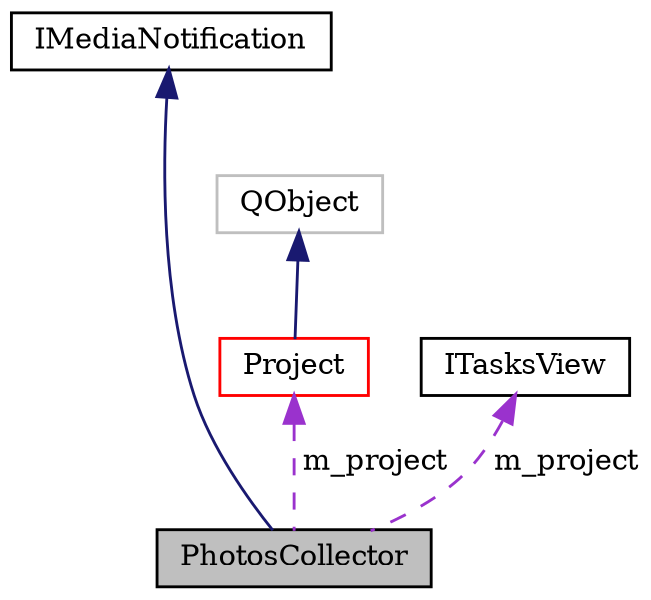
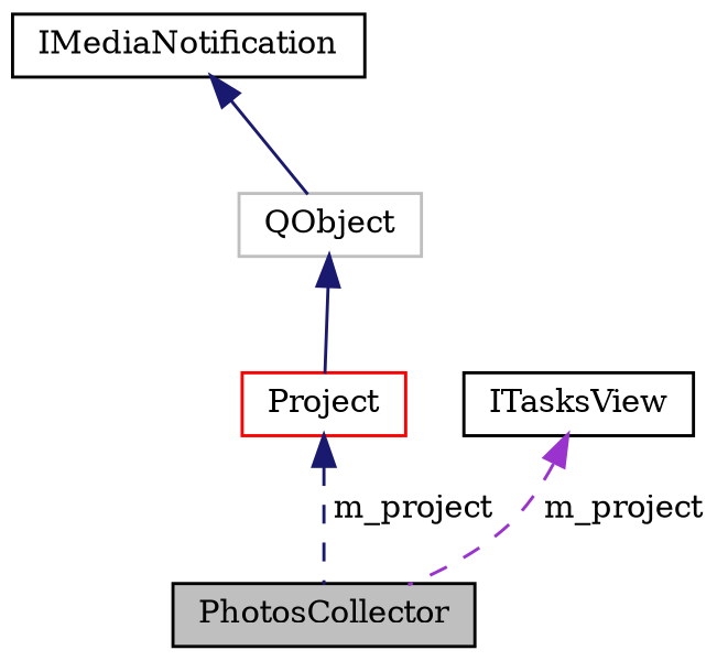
  digraph {
    fontname="DejaVu Serif"
    node [color=black fillcolor=white fontname="DejaVu Serif" fontsize=10 shape=record style=filled]
    edge [color=midnightblue dir=back fontname="DejaVu Serif" fontsize=10 labelfontname=Helvetica labelfontsize=10 style=solid]
    n1 [fillcolor=grey75 fontcolor=black height=0.2 label=PhotosCollector width=0.4]
    n2 [color=grey75 height=0.2 label=QObject width=0.4]
    n3 [color=red height=0.2 label=Project width=0.4]
    n4 [height=0.2 label=IMediaNotification width=0.4]
    n5 [height=0.2 label=ITasksView width=0.4]
    n2 -> n3
-   n3 -> n1 [color=darkorchid3 label=" m_project" style=dashed]
-   n4 -> n1
+   n3 -> n1 [label=" m_project" style=dashed]
+   n4 -> n2
    n5 -> n1 [color=darkorchid3 label=" m_project" style=dashed]
  }
